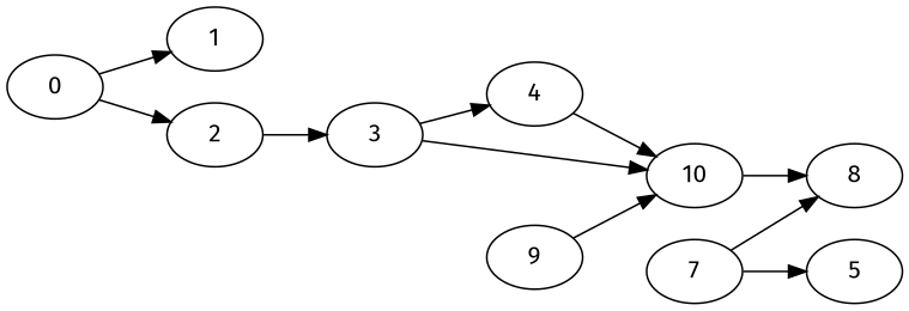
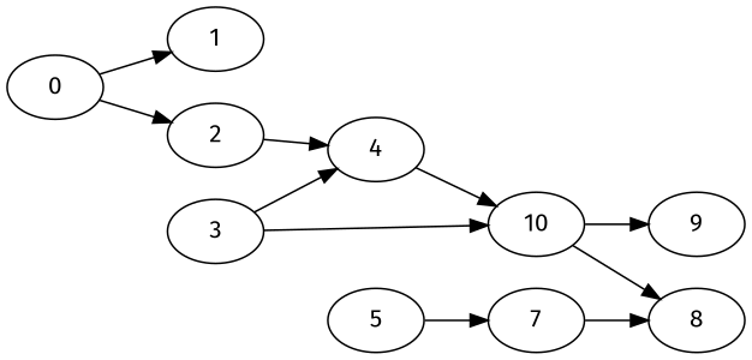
  digraph {
    fontname="Fira Sans"
    rankdir=LR
    node [fontname="Fira Sans"]
    edge [fontname="Fira Sans"]
    0
    1
    2
    3
    4
    10
    8
    5
    7
    9
    0 -> 1
    0 -> 2
-   2 -> 3
+   2 -> 4
    3 -> 4
    3 -> 10
    4 -> 10
    10 -> 8
-   7 -> 5
+   5 -> 7
    7 -> 8
-   9 -> 10
+   10 -> 9
  }
